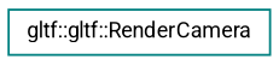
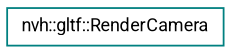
  digraph {
    rankdir=LR
    fontname=Roboto
-   n1 [color=teal fillcolor=white fontname=Roboto fontsize=10 height=0.2 label="gltf::gltf::RenderCamera" shape=record style=filled width=0.4]
+   n1 [color=teal fillcolor=white fontname=Roboto fontsize=10 height=0.2 label="nvh::gltf::RenderCamera" shape=record style=filled width=0.4]
  }
